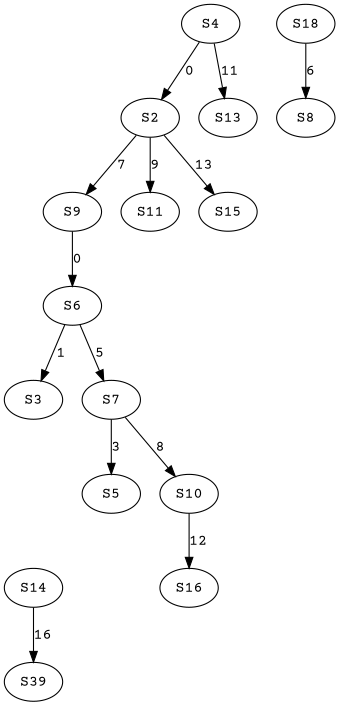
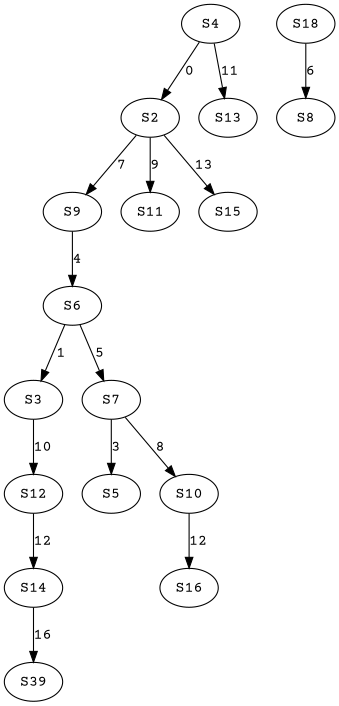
  strict digraph {
    fontname="Courier Prime"
    node [fontname="Courier Prime"]
    edge [fontname="Courier Prime"]
    S4
    S2
    S13
    S9
    S11
    S15
    S6
    S18
    S8
    S3
    S7
+   S12
    S5
    S10
    S14
    S16
    n17 [label=S39]
    S4 -> S2 [label=0]
    S4 -> S13 [label=11]
    S2 -> S9 [label=7]
    S2 -> S11 [label=9]
    S2 -> S15 [label=13]
-   S9 -> S6 [label=0]
+   S9 -> S6 [label=4]
    S6 -> S3 [label=1]
    S6 -> S7 [label=5]
    S18 -> S8 [label=6]
+   S3 -> S12 [label=10]
    S7 -> S5 [label=3]
    S7 -> S10 [label=8]
+   S12 -> S14 [label=12]
    S10 -> S16 [label=12]
    S14 -> n17 [label=16]
  }
